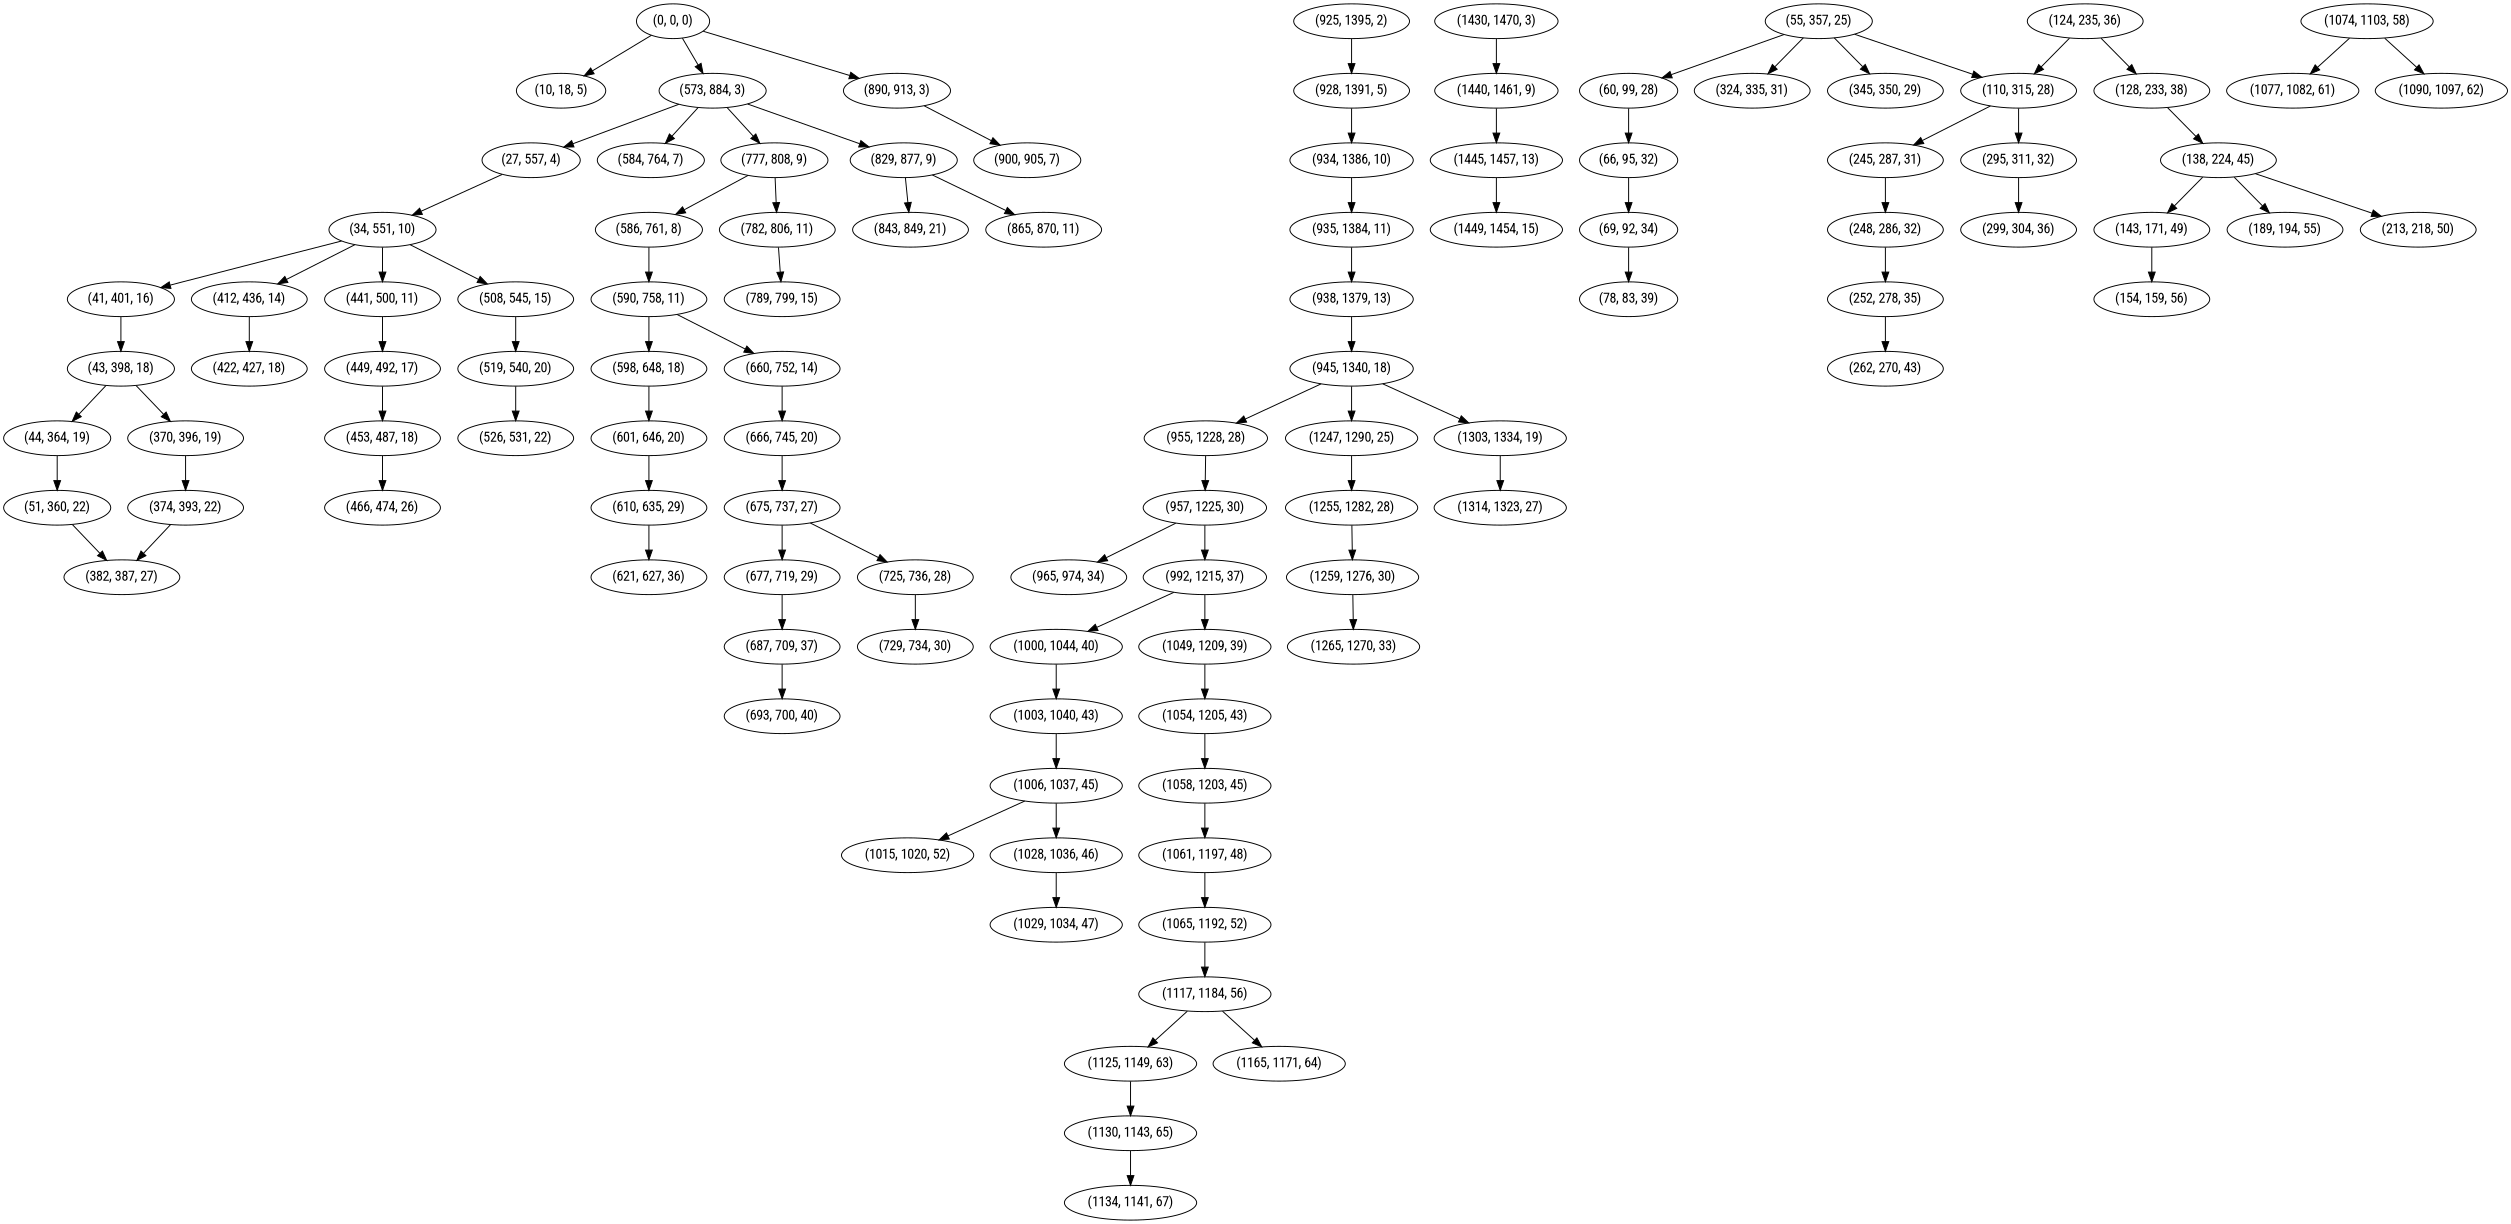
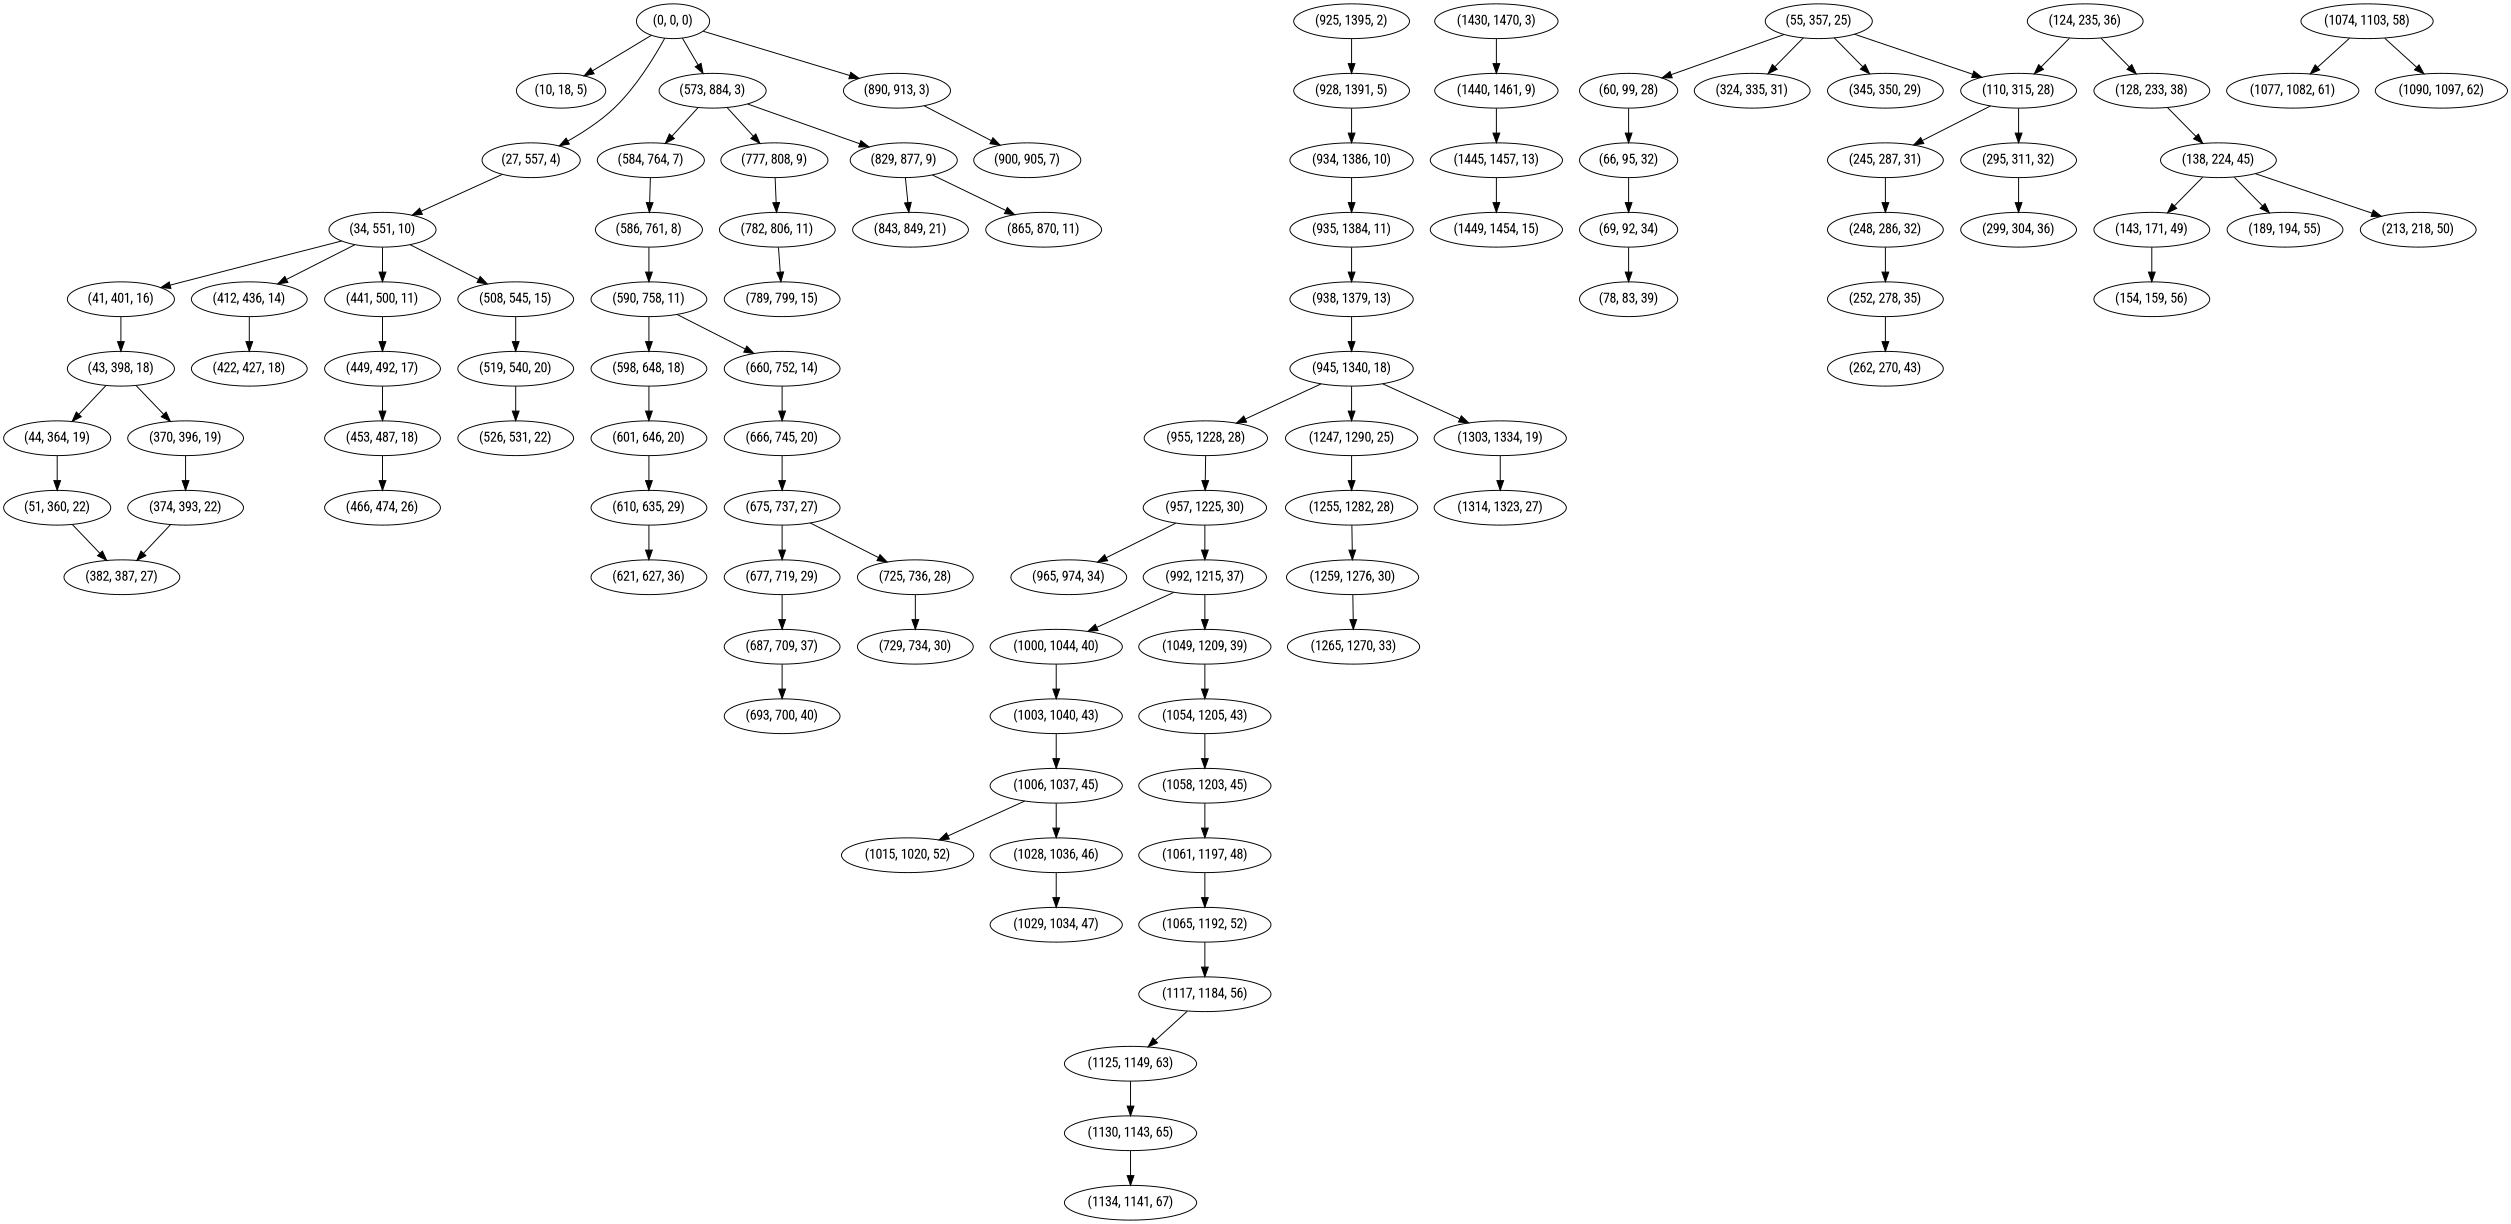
  digraph {
    fontname="Roboto Condensed"
    node [fontname="Roboto Condensed"]
    edge [fontname="Roboto Condensed"]
    "(0, 0, 0)"
    "(10, 18, 5)"
    "(27, 557, 4)"
    "(573, 884, 3)"
    "(890, 913, 3)"
    "(34, 551, 10)"
    "(584, 764, 7)"
    "(777, 808, 9)"
    "(829, 877, 9)"
    "(900, 905, 7)"
    "(925, 1395, 2)"
    "(928, 1391, 5)"
    "(1430, 1470, 3)"
    "(1440, 1461, 9)"
    "(41, 401, 16)"
    "(412, 436, 14)"
    "(441, 500, 11)"
    "(508, 545, 15)"
    "(43, 398, 18)"
    "(422, 427, 18)"
    "(449, 492, 17)"
    "(519, 540, 20)"
    "(44, 364, 19)"
    "(370, 396, 19)"
    "(51, 360, 22)"
    "(374, 393, 22)"
    "(382, 387, 27)"
    "(55, 357, 25)"
    "(60, 99, 28)"
    "(110, 315, 28)"
    "(324, 335, 31)"
    "(345, 350, 29)"
    "(66, 95, 32)"
    "(245, 287, 31)"
    "(295, 311, 32)"
    "(69, 92, 34)"
    "(78, 83, 39)"
    "(124, 235, 36)"
    "(128, 233, 38)"
    "(248, 286, 32)"
    "(299, 304, 36)"
    "(138, 224, 45)"
    "(143, 171, 49)"
    "(189, 194, 55)"
    "(213, 218, 50)"
    "(154, 159, 56)"
    "(252, 278, 35)"
    "(262, 270, 43)"
    "(453, 487, 18)"
    "(466, 474, 26)"
    "(526, 531, 22)"
    "(586, 761, 8)"
    "(782, 806, 11)"
    "(843, 849, 21)"
    "(865, 870, 11)"
    "(590, 758, 11)"
    "(598, 648, 18)"
    "(660, 752, 14)"
    "(601, 646, 20)"
    "(666, 745, 20)"
    "(610, 635, 29)"
    "(621, 627, 36)"
    "(675, 737, 27)"
    "(677, 719, 29)"
    "(725, 736, 28)"
    "(687, 709, 37)"
    "(729, 734, 30)"
    "(693, 700, 40)"
    "(789, 799, 15)"
    "(934, 1386, 10)"
    "(935, 1384, 11)"
    "(938, 1379, 13)"
    "(945, 1340, 18)"
    "(955, 1228, 28)"
    "(1247, 1290, 25)"
    "(1303, 1334, 19)"
    "(957, 1225, 30)"
    "(1255, 1282, 28)"
    "(1314, 1323, 27)"
    "(965, 974, 34)"
    "(992, 1215, 37)"
    "(1000, 1044, 40)"
    "(1049, 1209, 39)"
    "(1003, 1040, 43)"
    "(1054, 1205, 43)"
    "(1006, 1037, 45)"
    "(1015, 1020, 52)"
    "(1028, 1036, 46)"
    "(1029, 1034, 47)"
    "(1058, 1203, 45)"
    "(1061, 1197, 48)"
    "(1065, 1192, 52)"
    "(1117, 1184, 56)"
    "(1074, 1103, 58)"
    "(1077, 1082, 61)"
    "(1090, 1097, 62)"
    "(1125, 1149, 63)"
-   "(1165, 1171, 64)"
    "(1130, 1143, 65)"
    "(1134, 1141, 67)"
    "(1259, 1276, 30)"
    "(1265, 1270, 33)"
    "(1445, 1457, 13)"
    "(1449, 1454, 15)"
    "(0, 0, 0)" -> "(10, 18, 5)"
-   "(573, 884, 3)" -> "(27, 557, 4)"
+   "(0, 0, 0)" -> "(27, 557, 4)"
    "(0, 0, 0)" -> "(573, 884, 3)"
    "(0, 0, 0)" -> "(890, 913, 3)"
    "(27, 557, 4)" -> "(34, 551, 10)"
    "(573, 884, 3)" -> "(584, 764, 7)"
    "(573, 884, 3)" -> "(777, 808, 9)"
    "(573, 884, 3)" -> "(829, 877, 9)"
    "(890, 913, 3)" -> "(900, 905, 7)"
    "(34, 551, 10)" -> "(41, 401, 16)"
    "(34, 551, 10)" -> "(412, 436, 14)"
    "(34, 551, 10)" -> "(441, 500, 11)"
    "(34, 551, 10)" -> "(508, 545, 15)"
-   "(777, 808, 9)" -> "(586, 761, 8)"
+   "(584, 764, 7)" -> "(586, 761, 8)"
    "(777, 808, 9)" -> "(782, 806, 11)"
    "(829, 877, 9)" -> "(843, 849, 21)"
    "(829, 877, 9)" -> "(865, 870, 11)"
    "(925, 1395, 2)" -> "(928, 1391, 5)"
    "(928, 1391, 5)" -> "(934, 1386, 10)"
    "(1430, 1470, 3)" -> "(1440, 1461, 9)"
    "(1440, 1461, 9)" -> "(1445, 1457, 13)"
    "(41, 401, 16)" -> "(43, 398, 18)"
    "(412, 436, 14)" -> "(422, 427, 18)"
    "(441, 500, 11)" -> "(449, 492, 17)"
    "(508, 545, 15)" -> "(519, 540, 20)"
    "(43, 398, 18)" -> "(44, 364, 19)"
    "(43, 398, 18)" -> "(370, 396, 19)"
    "(449, 492, 17)" -> "(453, 487, 18)"
    "(519, 540, 20)" -> "(526, 531, 22)"
    "(44, 364, 19)" -> "(51, 360, 22)"
    "(370, 396, 19)" -> "(374, 393, 22)"
    "(51, 360, 22)" -> "(382, 387, 27)"
    "(374, 393, 22)" -> "(382, 387, 27)"
    "(55, 357, 25)" -> "(60, 99, 28)"
    "(55, 357, 25)" -> "(110, 315, 28)"
    "(55, 357, 25)" -> "(324, 335, 31)"
    "(55, 357, 25)" -> "(345, 350, 29)"
    "(60, 99, 28)" -> "(66, 95, 32)"
    "(110, 315, 28)" -> "(245, 287, 31)"
    "(110, 315, 28)" -> "(295, 311, 32)"
    "(66, 95, 32)" -> "(69, 92, 34)"
    "(245, 287, 31)" -> "(248, 286, 32)"
    "(295, 311, 32)" -> "(299, 304, 36)"
    "(69, 92, 34)" -> "(78, 83, 39)"
    "(124, 235, 36)" -> "(110, 315, 28)"
    "(124, 235, 36)" -> "(128, 233, 38)"
    "(128, 233, 38)" -> "(138, 224, 45)"
    "(248, 286, 32)" -> "(252, 278, 35)"
    "(138, 224, 45)" -> "(143, 171, 49)"
    "(138, 224, 45)" -> "(189, 194, 55)"
    "(138, 224, 45)" -> "(213, 218, 50)"
    "(143, 171, 49)" -> "(154, 159, 56)"
    "(252, 278, 35)" -> "(262, 270, 43)"
    "(453, 487, 18)" -> "(466, 474, 26)"
    "(586, 761, 8)" -> "(590, 758, 11)"
    "(782, 806, 11)" -> "(789, 799, 15)"
    "(590, 758, 11)" -> "(598, 648, 18)"
    "(590, 758, 11)" -> "(660, 752, 14)"
    "(598, 648, 18)" -> "(601, 646, 20)"
    "(660, 752, 14)" -> "(666, 745, 20)"
    "(601, 646, 20)" -> "(610, 635, 29)"
    "(666, 745, 20)" -> "(675, 737, 27)"
    "(610, 635, 29)" -> "(621, 627, 36)"
    "(675, 737, 27)" -> "(677, 719, 29)"
    "(675, 737, 27)" -> "(725, 736, 28)"
    "(677, 719, 29)" -> "(687, 709, 37)"
    "(725, 736, 28)" -> "(729, 734, 30)"
    "(687, 709, 37)" -> "(693, 700, 40)"
    "(934, 1386, 10)" -> "(935, 1384, 11)"
    "(935, 1384, 11)" -> "(938, 1379, 13)"
    "(938, 1379, 13)" -> "(945, 1340, 18)"
    "(945, 1340, 18)" -> "(955, 1228, 28)"
    "(945, 1340, 18)" -> "(1247, 1290, 25)"
    "(945, 1340, 18)" -> "(1303, 1334, 19)"
    "(955, 1228, 28)" -> "(957, 1225, 30)"
    "(1247, 1290, 25)" -> "(1255, 1282, 28)"
    "(1303, 1334, 19)" -> "(1314, 1323, 27)"
    "(957, 1225, 30)" -> "(965, 974, 34)"
    "(957, 1225, 30)" -> "(992, 1215, 37)"
    "(1255, 1282, 28)" -> "(1259, 1276, 30)"
    "(992, 1215, 37)" -> "(1000, 1044, 40)"
    "(992, 1215, 37)" -> "(1049, 1209, 39)"
    "(1000, 1044, 40)" -> "(1003, 1040, 43)"
    "(1049, 1209, 39)" -> "(1054, 1205, 43)"
    "(1003, 1040, 43)" -> "(1006, 1037, 45)"
    "(1054, 1205, 43)" -> "(1058, 1203, 45)"
    "(1006, 1037, 45)" -> "(1015, 1020, 52)"
    "(1006, 1037, 45)" -> "(1028, 1036, 46)"
    "(1028, 1036, 46)" -> "(1029, 1034, 47)"
    "(1058, 1203, 45)" -> "(1061, 1197, 48)"
    "(1061, 1197, 48)" -> "(1065, 1192, 52)"
    "(1065, 1192, 52)" -> "(1117, 1184, 56)"
    "(1117, 1184, 56)" -> "(1125, 1149, 63)"
-   "(1117, 1184, 56)" -> "(1165, 1171, 64)"
    "(1074, 1103, 58)" -> "(1077, 1082, 61)"
    "(1074, 1103, 58)" -> "(1090, 1097, 62)"
    "(1125, 1149, 63)" -> "(1130, 1143, 65)"
    "(1130, 1143, 65)" -> "(1134, 1141, 67)"
    "(1259, 1276, 30)" -> "(1265, 1270, 33)"
    "(1445, 1457, 13)" -> "(1449, 1454, 15)"
  }
